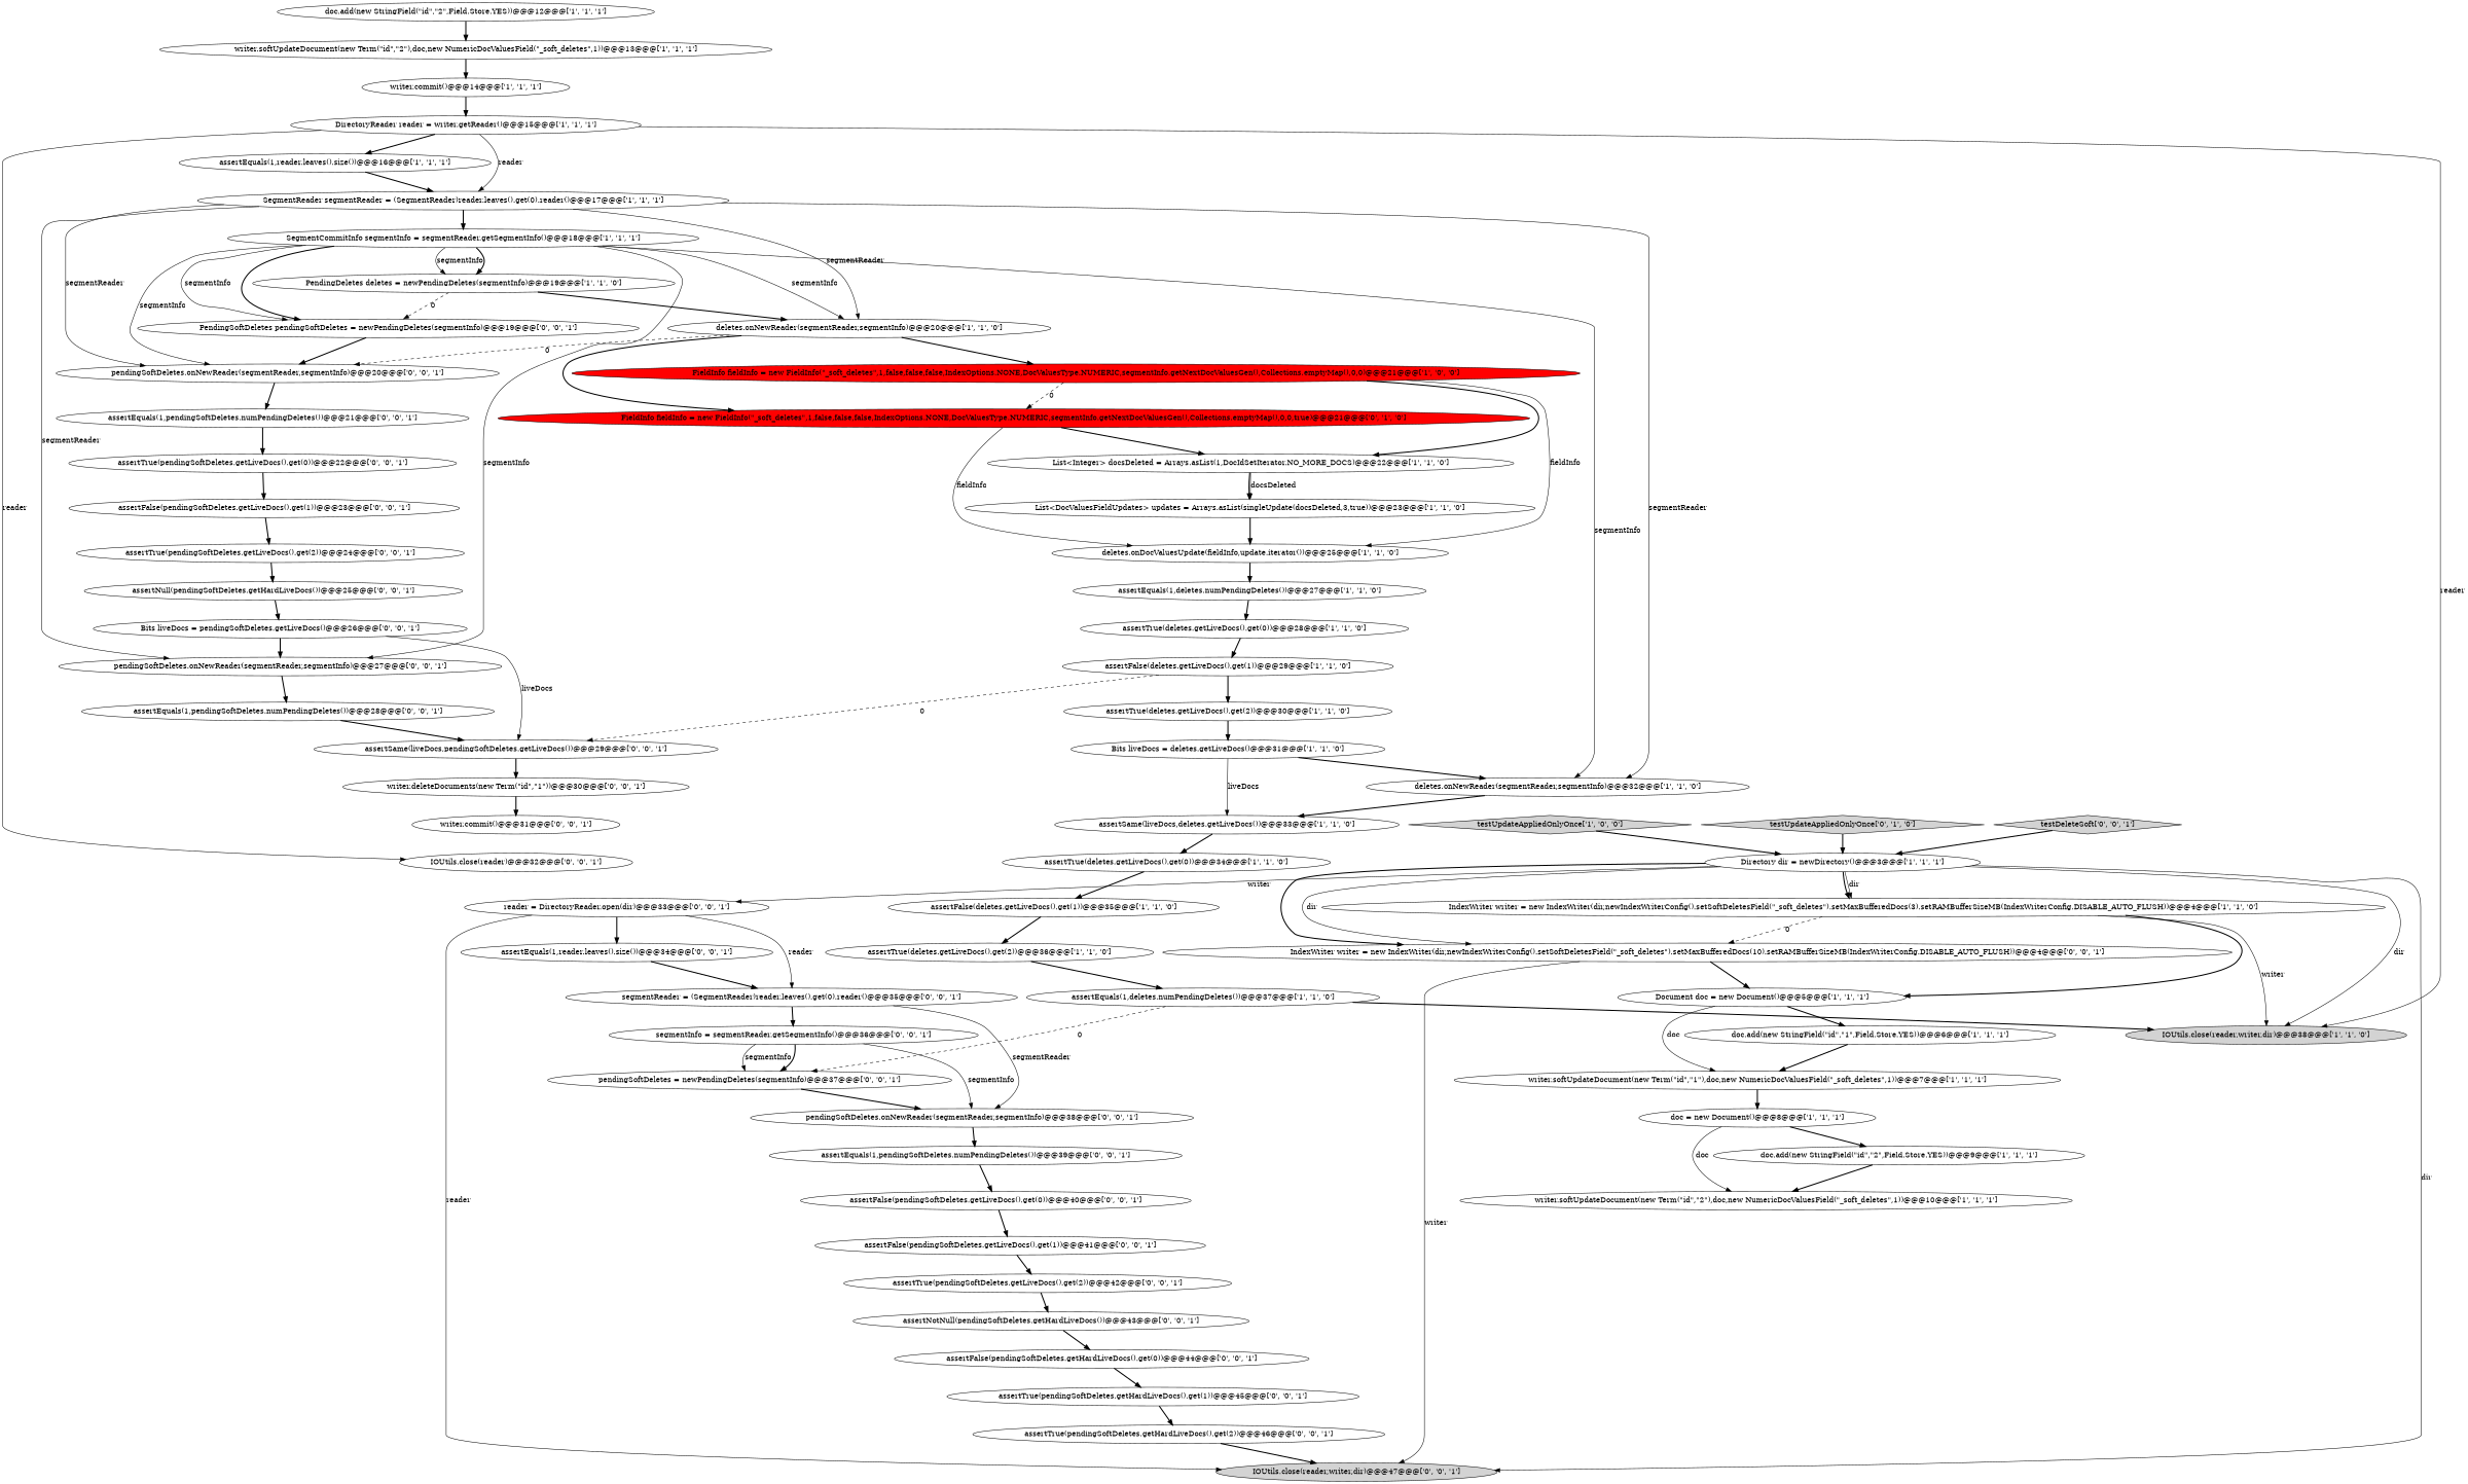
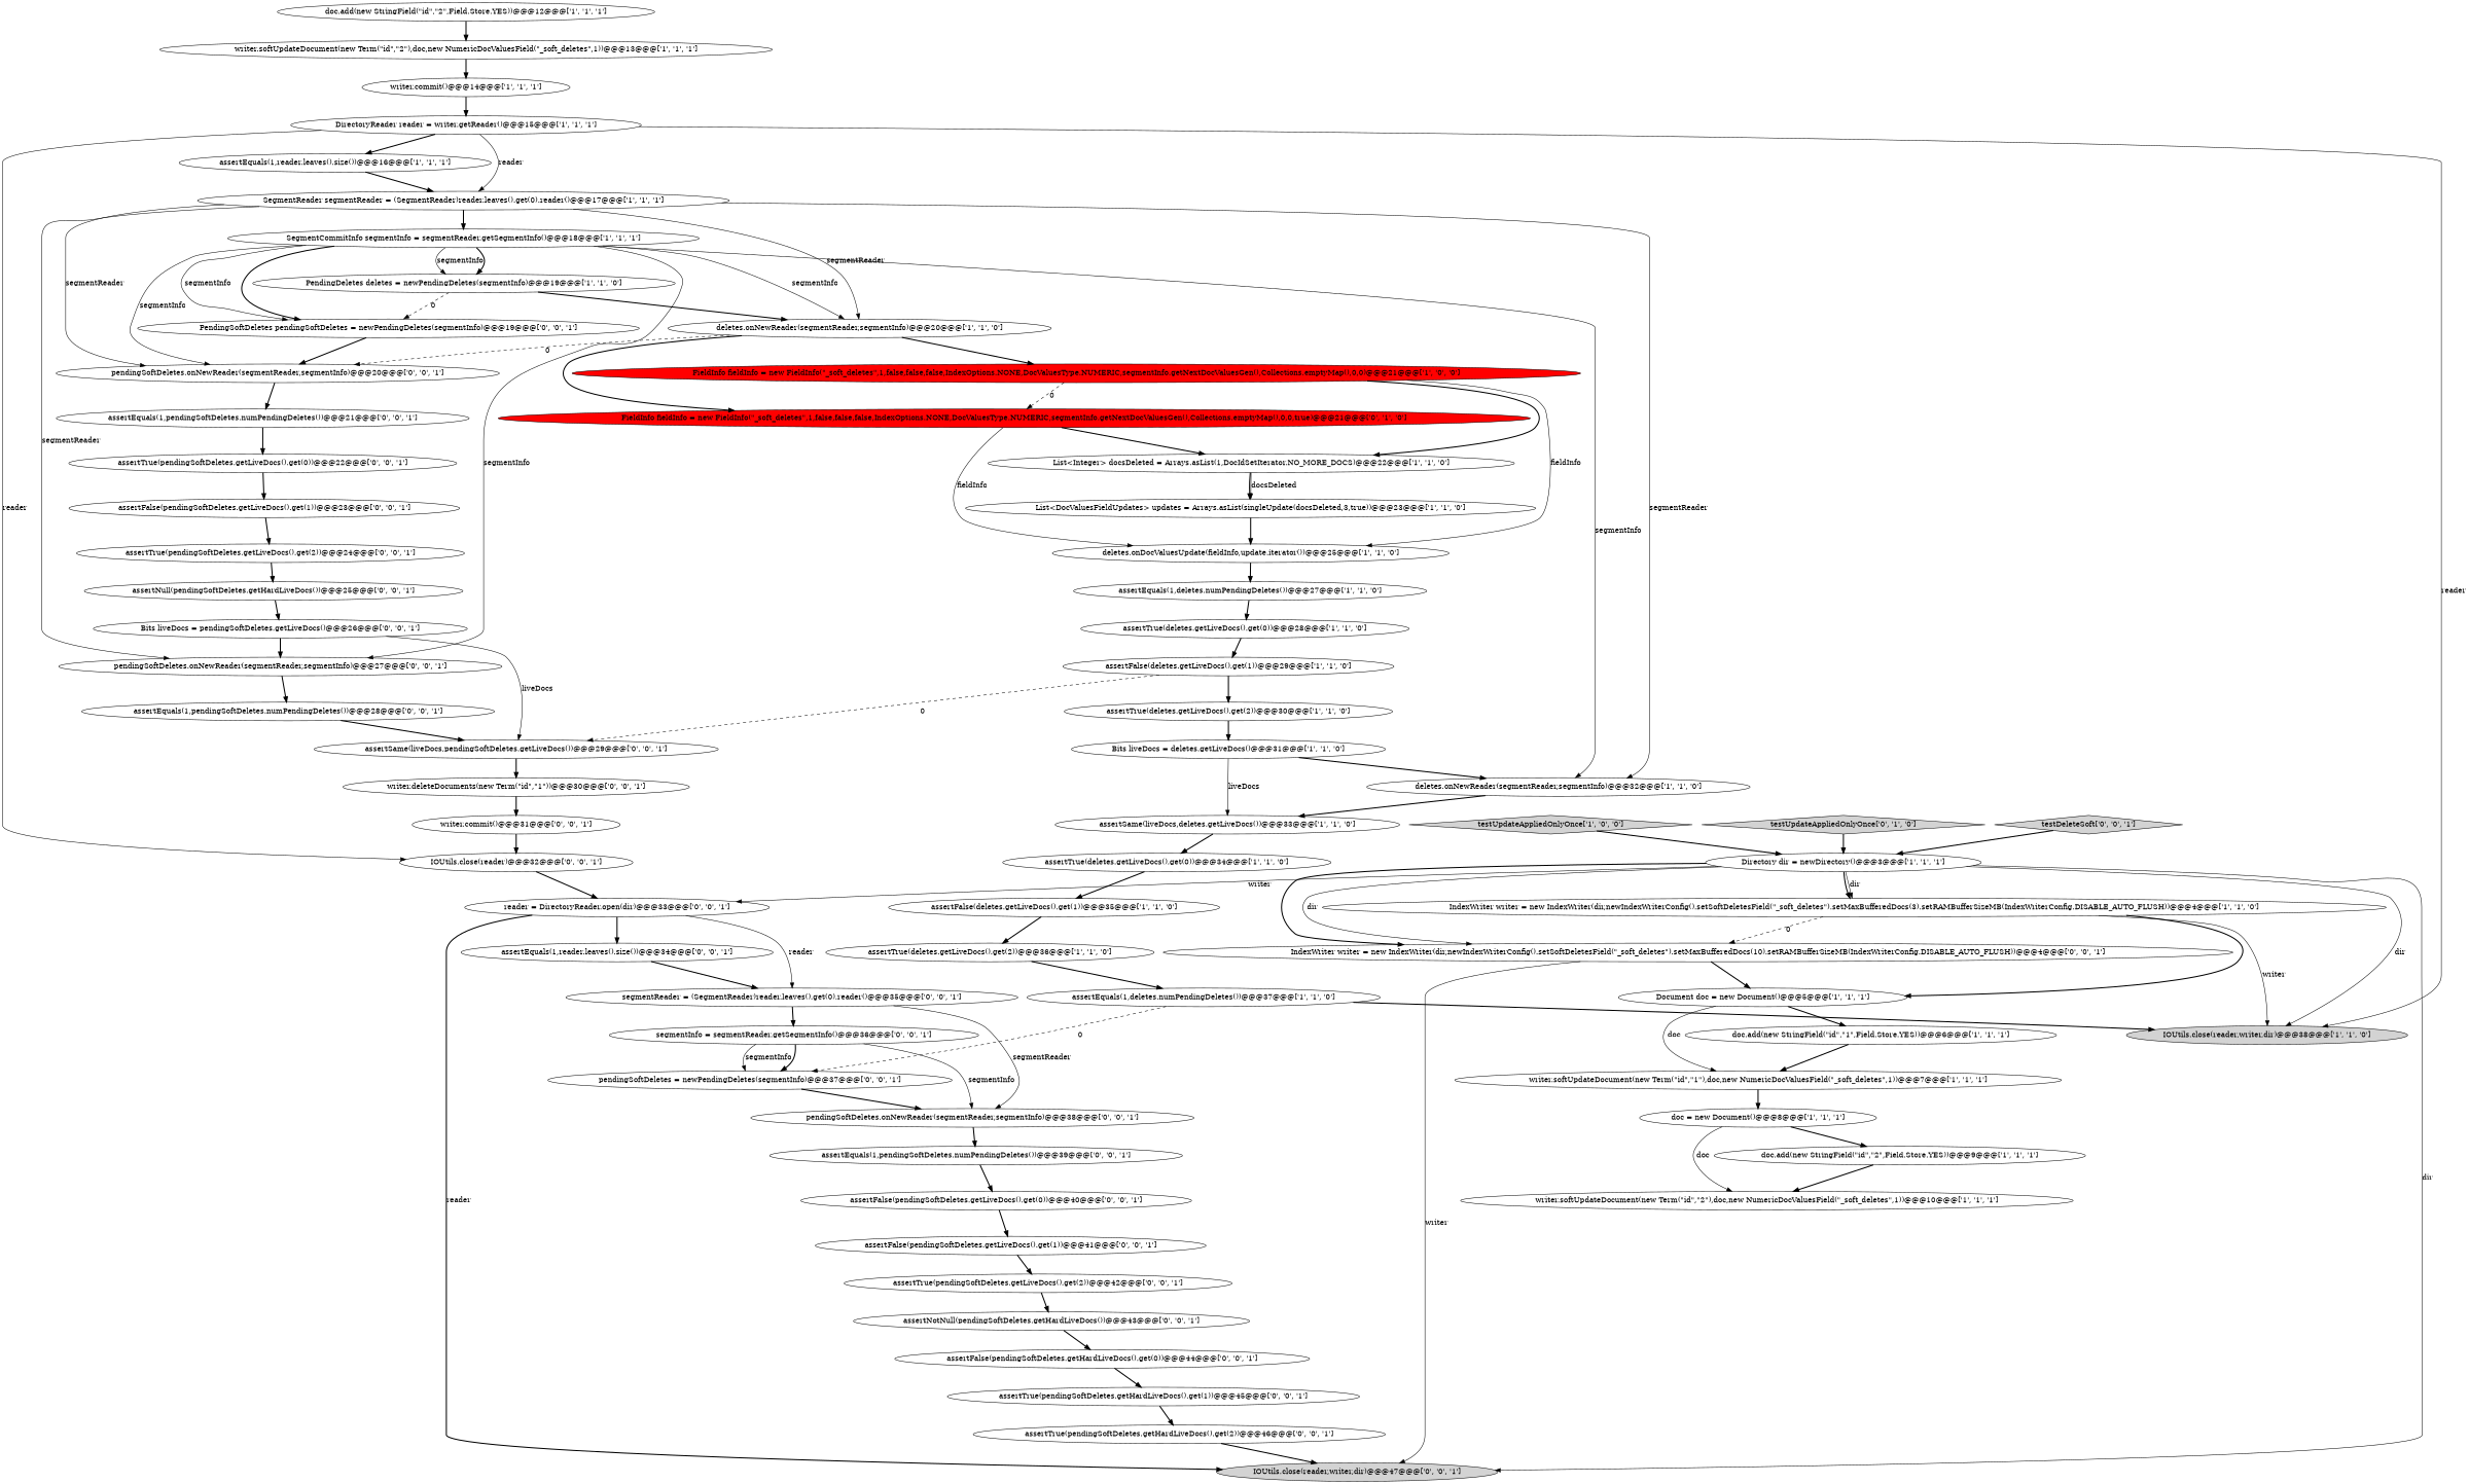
  digraph {
    node [fillcolor=white shape=ellipse style=filled]
    edge [style=bold]
    n1 [label="segmentReader = (SegmentReader)reader.leaves().get(0).reader()@@@35@@@['0', '0', '1']"]
    n2 [label="pendingSoftDeletes.onNewReader(segmentReader,segmentInfo)@@@38@@@['0', '0', '1']"]
    n3 [label="segmentInfo = segmentReader.getSegmentInfo()@@@36@@@['0', '0', '1']"]
    n4 [label="assertEquals(1,pendingSoftDeletes.numPendingDeletes())@@@39@@@['0', '0', '1']"]
    n5 [label="pendingSoftDeletes = newPendingDeletes(segmentInfo)@@@37@@@['0', '0', '1']"]
    n6 [fillcolor=lightgray label="testUpdateAppliedOnlyOnce['1', '0', '0']" shape=diamond]
    n7 [label="Directory dir = newDirectory()@@@3@@@['1', '1', '1']"]
    n8 [fillcolor=lightgray label="IOUtils.close(reader,writer,dir)@@@38@@@['1', '1', '0']"]
    n9 [label="reader = DirectoryReader.open(dir)@@@33@@@['0', '0', '1']"]
    n10 [fillcolor=lightgray label="IOUtils.close(reader,writer,dir)@@@47@@@['0', '0', '1']"]
    n11 [label="IndexWriter writer = new IndexWriter(dir,newIndexWriterConfig().setSoftDeletesField(\"_soft_deletes\").setMaxBufferedDocs(10).setRAMBufferSizeMB(IndexWriterConfig.DISABLE_AUTO_FLUSH))@@@4@@@['0', '0', '1']"]
    n12 [label="IndexWriter writer = new IndexWriter(dir,newIndexWriterConfig().setSoftDeletesField(\"_soft_deletes\").setMaxBufferedDocs(3).setRAMBufferSizeMB(IndexWriterConfig.DISABLE_AUTO_FLUSH))@@@4@@@['1', '1', '0']"]
    n13 [label="DirectoryReader reader = writer.getReader()@@@15@@@['1', '1', '1']"]
    n14 [label="IOUtils.close(reader)@@@32@@@['0', '0', '1']"]
    n15 [label="SegmentReader segmentReader = (SegmentReader)reader.leaves().get(0).reader()@@@17@@@['1', '1', '1']"]
    n16 [label="assertEquals(1,reader.leaves().size())@@@16@@@['1', '1', '1']"]
    n17 [label="deletes.onNewReader(segmentReader,segmentInfo)@@@32@@@['1', '1', '0']"]
    n18 [label="pendingSoftDeletes.onNewReader(segmentReader,segmentInfo)@@@27@@@['0', '0', '1']"]
    n19 [label="pendingSoftDeletes.onNewReader(segmentReader,segmentInfo)@@@20@@@['0', '0', '1']"]
    n20 [label="deletes.onNewReader(segmentReader,segmentInfo)@@@20@@@['1', '1', '0']"]
    n21 [label="SegmentCommitInfo segmentInfo = segmentReader.getSegmentInfo()@@@18@@@['1', '1', '1']"]
    n22 [fillcolor=lightgray label="testUpdateAppliedOnlyOnce['0', '1', '0']" shape=diamond]
    n23 [label="List<DocValuesFieldUpdates> updates = Arrays.asList(singleUpdate(docsDeleted,3,true))@@@23@@@['1', '1', '0']"]
    n24 [label="deletes.onDocValuesUpdate(fieldInfo,update.iterator())@@@25@@@['1', '1', '0']"]
    n25 [label="assertEquals(1,deletes.numPendingDeletes())@@@27@@@['1', '1', '0']"]
    n26 [label="doc.add(new StringField(\"id\",\"2\",Field.Store.YES))@@@9@@@['1', '1', '1']"]
    n27 [label="writer.softUpdateDocument(new Term(\"id\",\"2\"),doc,new NumericDocValuesField(\"_soft_deletes\",1))@@@10@@@['1', '1', '1']"]
    n28 [label="assertEquals(1,reader.leaves().size())@@@34@@@['0', '0', '1']"]
    n29 [label="assertTrue(pendingSoftDeletes.getHardLiveDocs().get(1))@@@45@@@['0', '0', '1']"]
    n30 [label="assertTrue(pendingSoftDeletes.getHardLiveDocs().get(2))@@@46@@@['0', '0', '1']"]
    n31 [label="assertFalse(pendingSoftDeletes.getLiveDocs().get(1))@@@41@@@['0', '0', '1']"]
    n32 [label="assertTrue(pendingSoftDeletes.getLiveDocs().get(2))@@@42@@@['0', '0', '1']"]
    n33 [label="assertNotNull(pendingSoftDeletes.getHardLiveDocs())@@@43@@@['0', '0', '1']"]
    n34 [label="assertSame(liveDocs,deletes.getLiveDocs())@@@33@@@['1', '1', '0']"]
    n35 [label="assertEquals(1,pendingSoftDeletes.numPendingDeletes())@@@28@@@['0', '0', '1']"]
    n36 [label="assertEquals(1,pendingSoftDeletes.numPendingDeletes())@@@21@@@['0', '0', '1']"]
    n37 [fillcolor=red label="FieldInfo fieldInfo = new FieldInfo(\"_soft_deletes\",1,false,false,false,IndexOptions.NONE,DocValuesType.NUMERIC,segmentInfo.getNextDocValuesGen(),Collections.emptyMap(),0,0,true)@@@21@@@['0', '1', '0']"]
    n38 [fillcolor=red label="FieldInfo fieldInfo = new FieldInfo(\"_soft_deletes\",1,false,false,false,IndexOptions.NONE,DocValuesType.NUMERIC,segmentInfo.getNextDocValuesGen(),Collections.emptyMap(),0,0)@@@21@@@['1', '0', '0']"]
    n39 [label="PendingDeletes deletes = newPendingDeletes(segmentInfo)@@@19@@@['1', '1', '0']"]
    n40 [label="PendingSoftDeletes pendingSoftDeletes = newPendingDeletes(segmentInfo)@@@19@@@['0', '0', '1']"]
    n41 [label="doc.add(new StringField(\"id\",\"2\",Field.Store.YES))@@@12@@@['1', '1', '1']"]
    n42 [label="writer.softUpdateDocument(new Term(\"id\",\"2\"),doc,new NumericDocValuesField(\"_soft_deletes\",1))@@@13@@@['1', '1', '1']"]
    n43 [label="writer.commit()@@@14@@@['1', '1', '1']"]
    n44 [label="assertTrue(pendingSoftDeletes.getLiveDocs().get(2))@@@24@@@['0', '0', '1']"]
    n45 [label="assertNull(pendingSoftDeletes.getHardLiveDocs())@@@25@@@['0', '0', '1']"]
    n46 [label="Bits liveDocs = pendingSoftDeletes.getLiveDocs()@@@26@@@['0', '0', '1']"]
    n47 [label="writer.deleteDocuments(new Term(\"id\",\"1\"))@@@30@@@['0', '0', '1']"]
    n48 [label="writer.commit()@@@31@@@['0', '0', '1']"]
    n49 [label="assertTrue(deletes.getLiveDocs().get(0))@@@34@@@['1', '1', '0']"]
    n50 [label="assertSame(liveDocs,pendingSoftDeletes.getLiveDocs())@@@29@@@['0', '0', '1']"]
    n51 [label="assertFalse(deletes.getLiveDocs().get(1))@@@35@@@['1', '1', '0']"]
    n52 [label="assertTrue(deletes.getLiveDocs().get(2))@@@36@@@['1', '1', '0']"]
    n53 [label="assertFalse(pendingSoftDeletes.getLiveDocs().get(0))@@@40@@@['0', '0', '1']"]
    n54 [label="assertTrue(deletes.getLiveDocs().get(0))@@@28@@@['1', '1', '0']"]
    n55 [label="assertFalse(deletes.getLiveDocs().get(1))@@@29@@@['1', '1', '0']"]
    n56 [label="assertEquals(1,deletes.numPendingDeletes())@@@37@@@['1', '1', '0']"]
    n57 [label="assertFalse(pendingSoftDeletes.getLiveDocs().get(1))@@@23@@@['0', '0', '1']"]
    n58 [label="assertTrue(deletes.getLiveDocs().get(2))@@@30@@@['1', '1', '0']"]
    n59 [label="Bits liveDocs = deletes.getLiveDocs()@@@31@@@['1', '1', '0']"]
    n60 [label="doc = new Document()@@@8@@@['1', '1', '1']"]
    n61 [label="Document doc = new Document()@@@5@@@['1', '1', '1']"]
    n62 [label="writer.softUpdateDocument(new Term(\"id\",\"1\"),doc,new NumericDocValuesField(\"_soft_deletes\",1))@@@7@@@['1', '1', '1']"]
    n63 [label="doc.add(new StringField(\"id\",\"1\",Field.Store.YES))@@@6@@@['1', '1', '1']"]
    n64 [label="assertFalse(pendingSoftDeletes.getHardLiveDocs().get(0))@@@44@@@['0', '0', '1']"]
    n65 [label="assertTrue(pendingSoftDeletes.getLiveDocs().get(0))@@@22@@@['0', '0', '1']"]
    n66 [label="List<Integer> docsDeleted = Arrays.asList(1,DocIdSetIterator.NO_MORE_DOCS)@@@22@@@['1', '1', '0']"]
    n67 [fillcolor=lightgray label="testDeleteSoft['0', '0', '1']" shape=diamond]
    n1 -> n2 [label=segmentReader style=solid]
    n1 -> n3
    n2 -> n4
    n3 -> n2 [label=segmentInfo style=solid]
    n3 -> n5 [label=segmentInfo style=solid]
    n3 -> n5
    n4 -> n53
    n5 -> n2
    n6 -> n7
    n7 -> n8 [label=dir style=solid]
    n7 -> n9 [label=writer style=solid]
    n7 -> n10 [label=dir style=solid]
    n7 -> n11
    n7 -> n11 [label=dir style=solid]
    n7 -> n12 [label=dir style=solid]
    n7 -> n12
    n9 -> n1 [label=reader style=solid]
-   n9 -> n10 [label=reader style=solid]
+   n9 -> n10 [label=reader]
    n9 -> n28
    n11 -> n10 [label=writer style=solid]
    n11 -> n61
    n12 -> n8 [label=writer style=solid]
    n12 -> n11 [label=0 style=dashed]
    n12 -> n61
    n13 -> n8 [label=reader style=solid]
    n13 -> n14 [label=reader style=solid]
    n13 -> n15 [label=reader style=solid]
    n13 -> n16
+   n14 -> n9
    n15 -> n17 [label=segmentReader style=solid]
    n15 -> n18 [label=segmentReader style=solid]
    n15 -> n19 [label=segmentReader style=solid]
    n15 -> n20 [label=segmentReader style=solid]
    n15 -> n21
    n16 -> n15
    n17 -> n34
    n18 -> n35
    n19 -> n36
    n20 -> n19 [label=0 style=dashed]
    n20 -> n37
    n20 -> n38
    n21 -> n17 [label=segmentInfo style=solid]
    n21 -> n18 [label=segmentInfo style=solid]
    n21 -> n19 [label=segmentInfo style=solid]
    n21 -> n20 [label=segmentInfo style=solid]
    n21 -> n39 [label=segmentInfo style=solid]
    n21 -> n39
    n21 -> n40 [label=segmentInfo style=solid]
    n21 -> n40
    n22 -> n7
    n23 -> n24
    n24 -> n25
    n25 -> n54
    n26 -> n27
    n28 -> n1
    n29 -> n30
    n30 -> n10
    n31 -> n32
    n32 -> n33
    n33 -> n64
    n34 -> n49
    n35 -> n50
    n36 -> n65
    n37 -> n24 [label=fieldInfo style=solid]
    n37 -> n66
    n38 -> n24 [label=fieldInfo style=solid]
    n38 -> n37 [label=0 style=dashed]
    n38 -> n66
    n39 -> n20
    n39 -> n40 [label=0 style=dashed]
    n40 -> n19
    n41 -> n42
    n42 -> n43
    n43 -> n13
    n44 -> n45
    n45 -> n46
    n46 -> n18
    n46 -> n50 [label=liveDocs style=solid]
    n47 -> n48
+   n48 -> n14
    n49 -> n51
    n50 -> n47
    n51 -> n52
    n52 -> n56
    n53 -> n31
    n54 -> n55
    n55 -> n50 [label=0 style=dashed]
    n55 -> n58
    n56 -> n5 [label=0 style=dashed]
    n56 -> n8
    n57 -> n44
    n58 -> n59
    n59 -> n17
    n59 -> n34 [label=liveDocs style=solid]
    n60 -> n26
    n60 -> n27 [label=doc style=solid]
    n61 -> n62 [label=doc style=solid]
    n61 -> n63
    n62 -> n60
    n63 -> n62
    n64 -> n29
    n65 -> n57
    n66 -> n23
    n66 -> n23 [label=docsDeleted style=solid]
    n67 -> n7
  }
